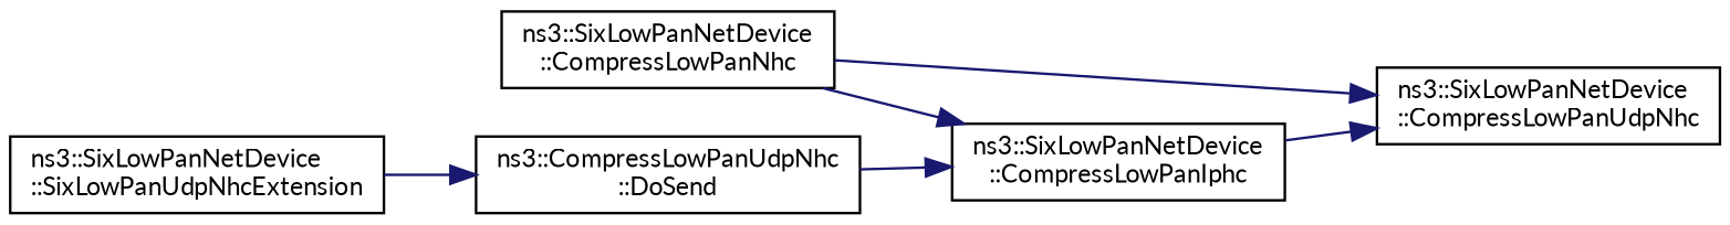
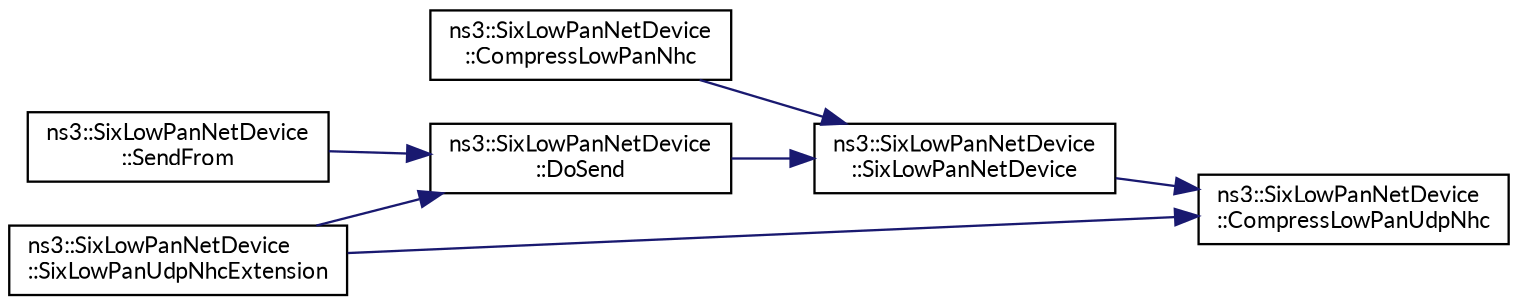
  digraph {
    fontname=Lato
    rankdir=RL
    node [color=black fillcolor=white fontname=Lato fontsize=10 shape=record style=filled]
    edge [color=midnightblue dir=back fontname=Lato fontsize=10 labelfontname=Helvetica labelfontsize=10 style=solid]
    n1 [height=0.2 label="ns3::SixLowPanNetDevice\l::CompressLowPanUdpNhc" width=0.4]
-   n2 [height=0.2 label="ns3::SixLowPanNetDevice\l::CompressLowPanIphc" width=0.4]
+   n2 [height=0.2 label="ns3::SixLowPanNetDevice\l::SixLowPanNetDevice" width=0.4]
    n3 [height=0.2 label="ns3::SixLowPanNetDevice\l::CompressLowPanNhc" width=0.4]
-   n4 [height=0.2 label="ns3::CompressLowPanUdpNhc\l::DoSend" width=0.4]
+   n4 [height=0.2 label="ns3::SixLowPanNetDevice\l::DoSend" width=0.4]
    n5 [height=0.2 label="ns3::SixLowPanNetDevice\l::SixLowPanUdpNhcExtension" width=0.4]
+   n6 [height=0.2 label="ns3::SixLowPanNetDevice\l::SendFrom" width=0.4]
    n1 -> n2
-   n1 -> n3
+   n1 -> n5
    n2 -> n3
    n2 -> n4
    n4 -> n5
+   n4 -> n6
  }
